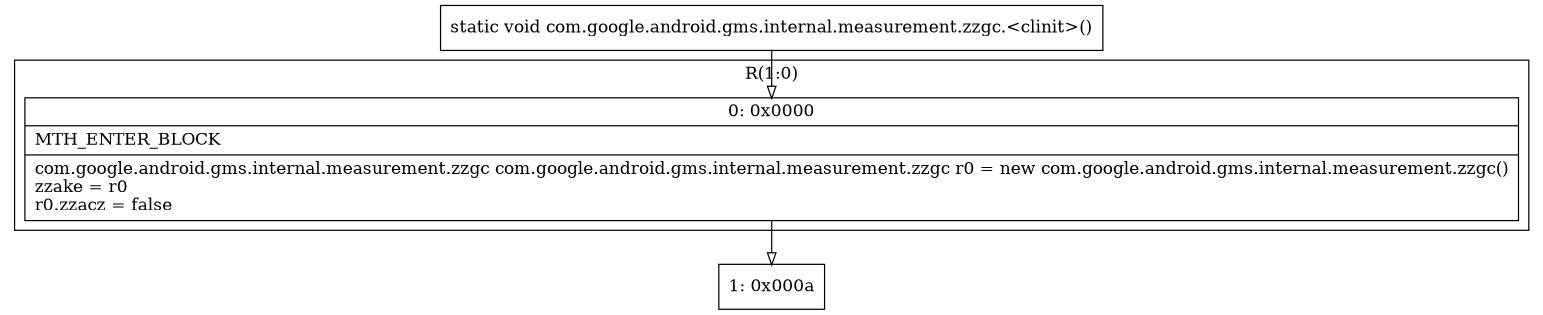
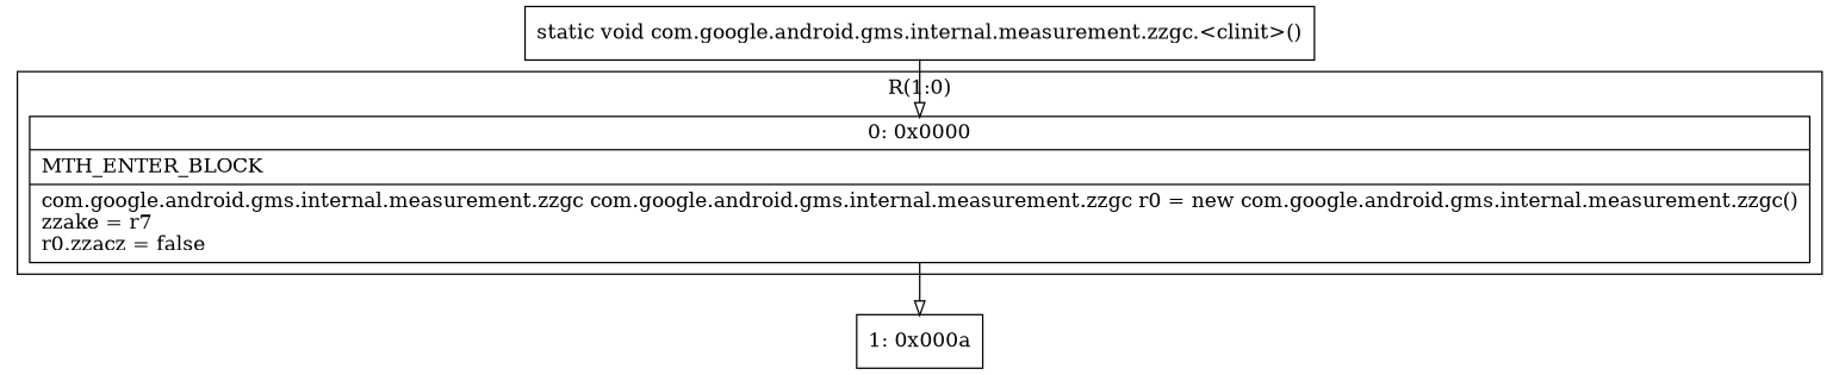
  digraph {
    node [color=black shape=record]
    edge [arrowhead=onormal]
-   n1 [label="{0\:\ 0x0000|MTH_ENTER_BLOCK\l|com.google.android.gms.internal.measurement.zzgc com.google.android.gms.internal.measurement.zzgc r0 = new com.google.android.gms.internal.measurement.zzgc()\lzzake = r0\lr0.zzacz = false\l}"]
+   n1 [label="{0\:\ 0x0000|MTH_ENTER_BLOCK\l|com.google.android.gms.internal.measurement.zzgc com.google.android.gms.internal.measurement.zzgc r0 = new com.google.android.gms.internal.measurement.zzgc()\lzzake = r7\lr0.zzacz = false\l}"]
    n2 [label="{1\:\ 0x000a}"]
    n3 [label="{static void com.google.android.gms.internal.measurement.zzgc.\<clinit\>() }"]
    subgraph cluster_1 {
      label="R(1:0)"
      n1
    }
    n1 -> n2
    n3 -> n1
  }
